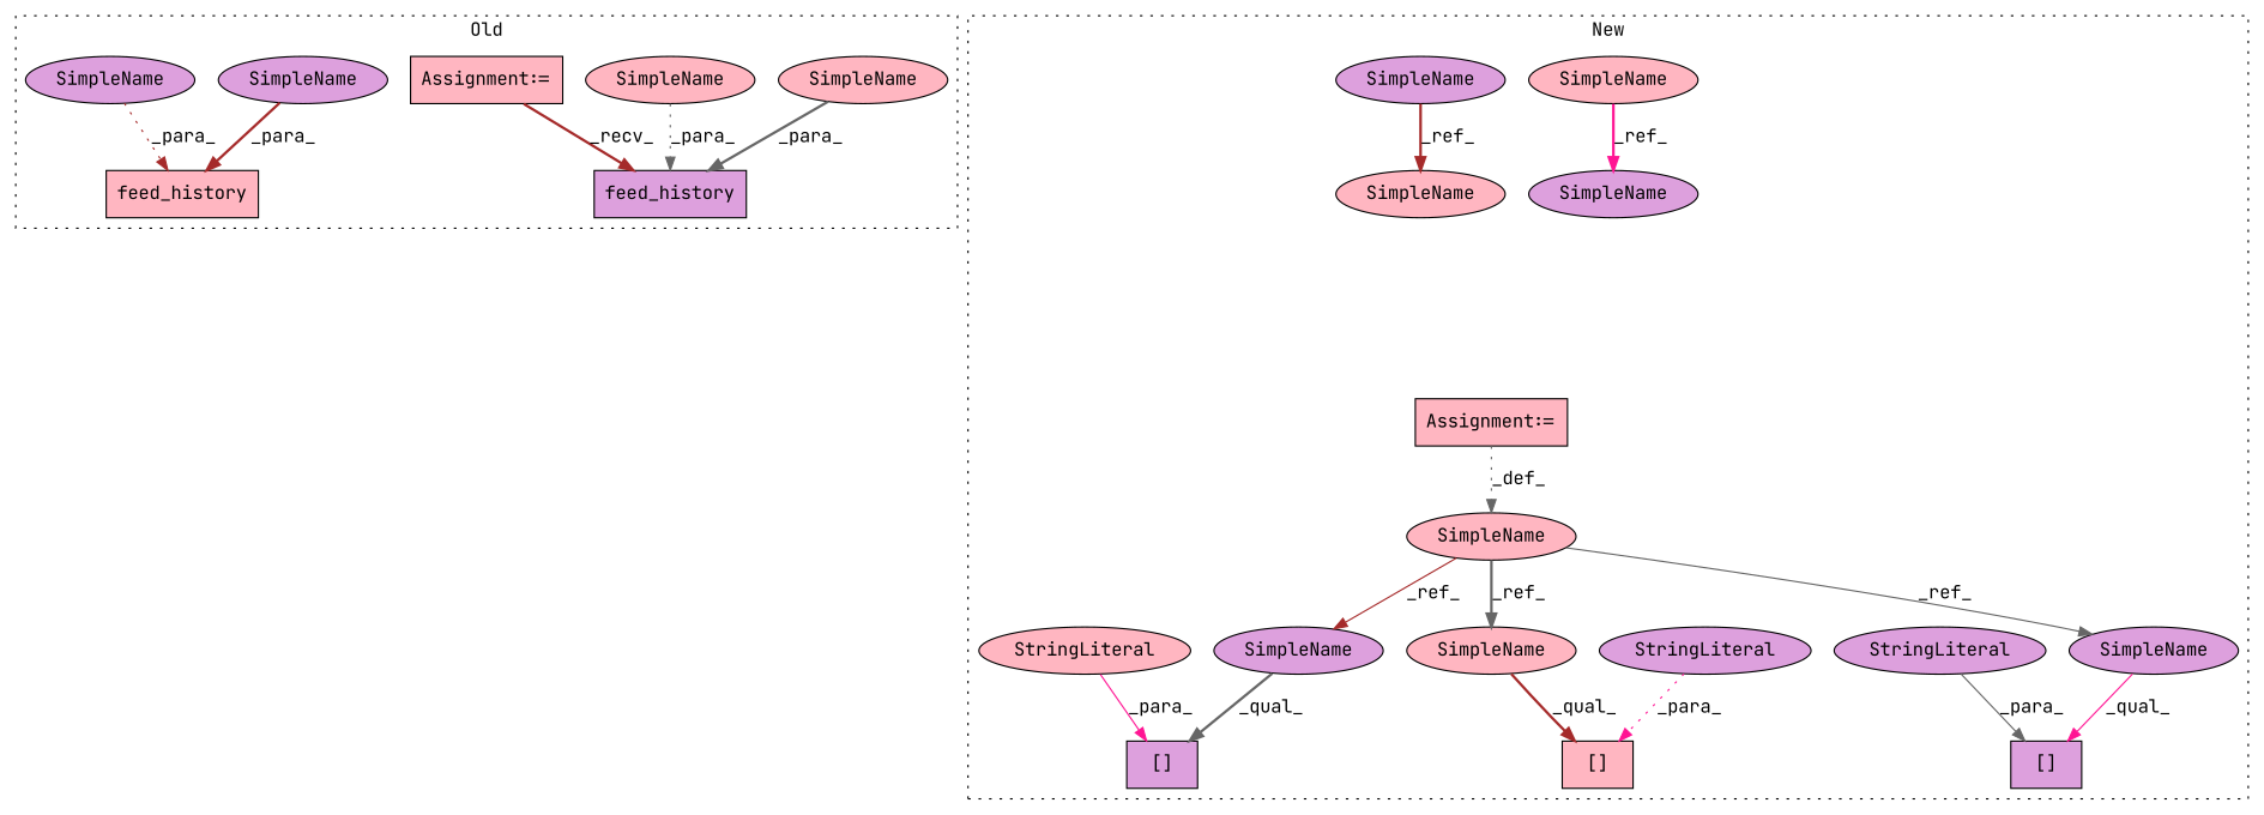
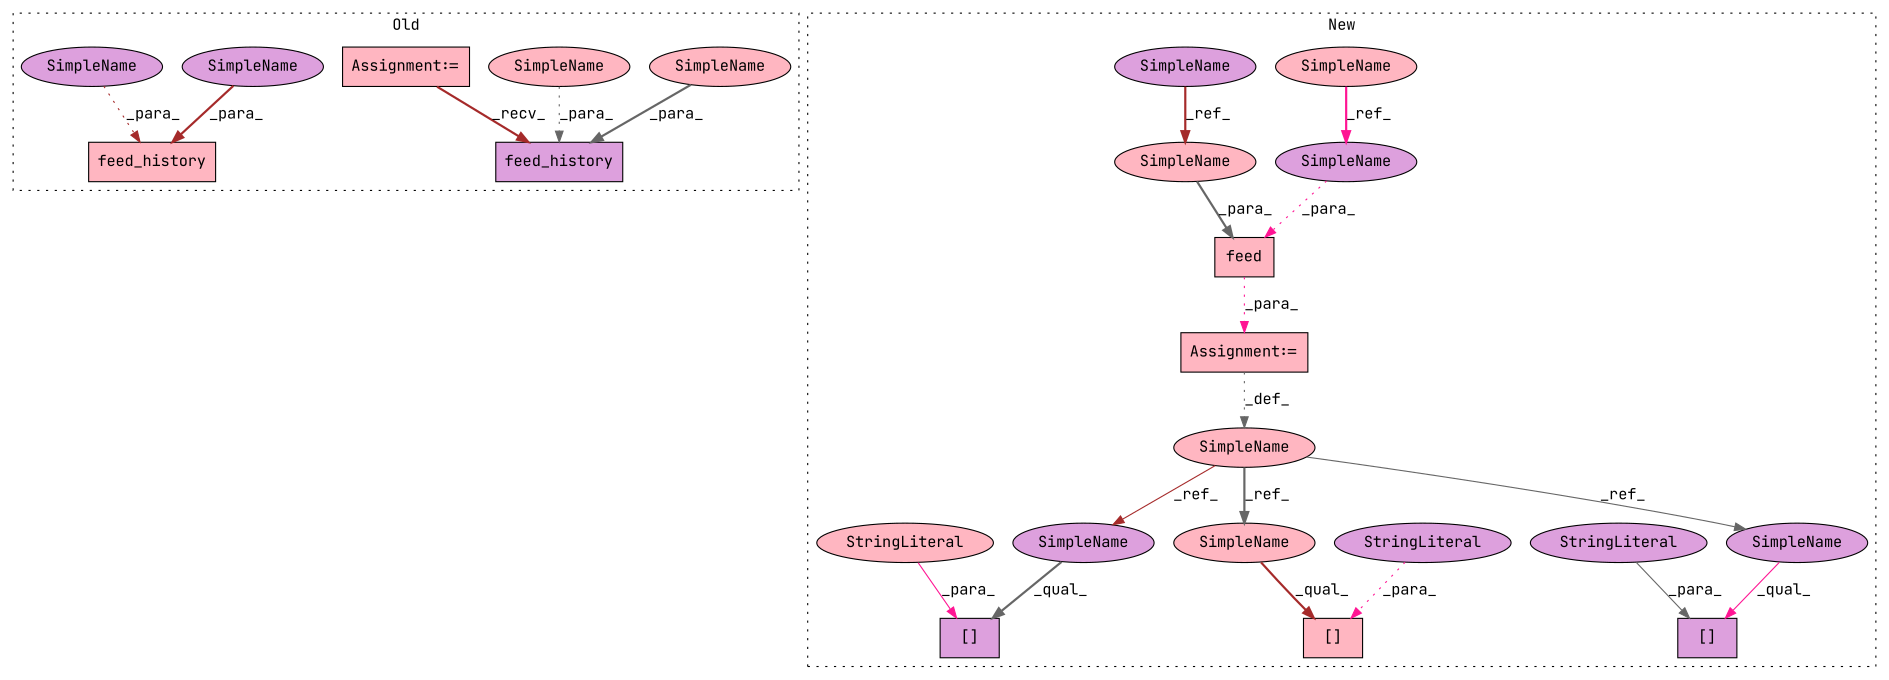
  digraph {
    fontname="JetBrains Mono"
    node [a=42 l=7 shape=ellipse style=filled fillcolor=lightpink fontname="JetBrains Mono"]
    edge [color=gray40 style=bold fontname="JetBrains Mono"]
    n1 [a=32 l="13,1" label=feed_history s="9080,9109" shape=box]
    n2 [a=32 l="13,1" label=feed_history s="8998,9027" shape=box fillcolor=plum]
    n3 [a=7 l=17 label="Assignment:=" s=8726 shape=box]
    n4 [label=SimpleName s=9011]
    n5 [label=SimpleName s=9093 fillcolor=plum]
    n6 [l=8 label=SimpleName s=9101 fillcolor=plum]
    n7 [l=8 label=SimpleName s=9019]
    n8 [a=2 l="14,1" label="[]" s="8682,8716" shape=box fillcolor=plum]
+   n9 [a=32 l="5,1" label=feed s="8626,8647" shape=box]
    n10 [a=2 l="14,1" label="[]" s="8751,8785" shape=box]
    n11 [l=13 label=SimpleName s=8598]
    n12 [a=2 l="14,1" label="[]" s="8819,8847" shape=box fillcolor=plum]
    n13 [l=8 label=SimpleName s=8562]
    n14 [label=SimpleName s=8297 fillcolor=plum]
    n15 [a=45 l=14 label=StringLiteral s=8833 fillcolor=plum]
    n16 [a=45 l=20 label=StringLiteral s=8696]
    n17 [a=7 l=1 label="Assignment:=" s=8611 shape=box]
    n18 [a=45 l=20 label=StringLiteral s=8765 fillcolor=plum]
    n19 [label=SimpleName s=8631]
    n20 [l=8 label=SimpleName s=8639 fillcolor=plum]
    n21 [l=13 label=SimpleName s=8682 fillcolor=plum]
    n22 [l=13 label=SimpleName s=8751]
    n23 [l=13 label=SimpleName s=8819 fillcolor=plum]
    subgraph cluster_1 {
      label=Old
      style=dotted
      n1
      n2
      n3
      n4
      n5
      n6
      n7
    }
    subgraph cluster_2 {
      label=New
      style=dotted
      n8
+     n9
      n10
      n11
      n12
      n13
      n14
      n15
      n16
      n17
      n18
      n19
      n20
      n21
      n22
      n23
    }
    n3 -> n2 [label=_recv_ color=brown]
    n4 -> n2 [label=_para_]
    n5 -> n1 [label=_para_ color=brown]
    n6 -> n1 [label=_para_ color=brown style=dotted]
    n7 -> n2 [label=_para_ style=dotted]
+   n9 -> n17 [label=_para_ color=deeppink style=dotted]
    n11 -> n21 [label=_ref_ color=brown style=solid]
    n11 -> n22 [label=_ref_]
    n11 -> n23 [label=_ref_ style=solid]
    n13 -> n20 [label=_ref_ color=deeppink]
    n14 -> n19 [label=_ref_ color=brown]
    n15 -> n12 [label=_para_ style=solid]
    n16 -> n8 [label=_para_ color=deeppink style=solid]
    n17 -> n11 [label=_def_ style=dotted]
    n18 -> n10 [label=_para_ color=deeppink style=dotted]
+   n19 -> n9 [label=_para_]
+   n20 -> n9 [label=_para_ color=deeppink style=dotted]
    n21 -> n8 [label=_qual_]
    n22 -> n10 [label=_qual_ color=brown]
    n23 -> n12 [label=_qual_ color=deeppink style=solid]
  }
